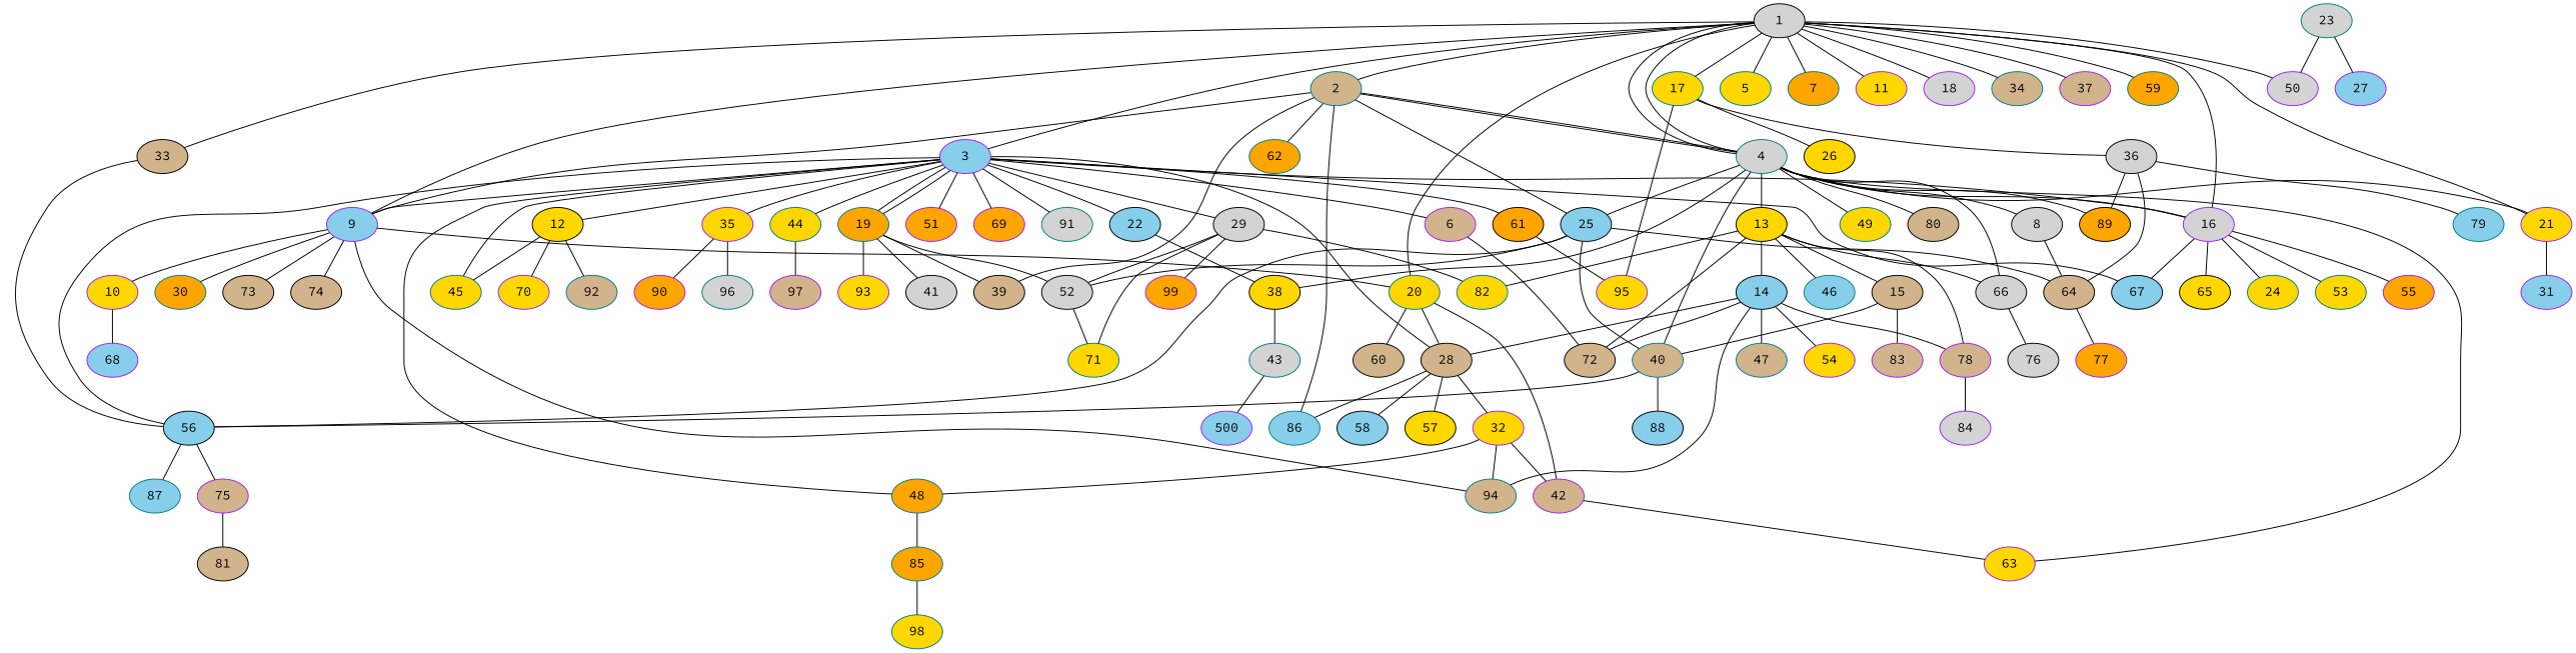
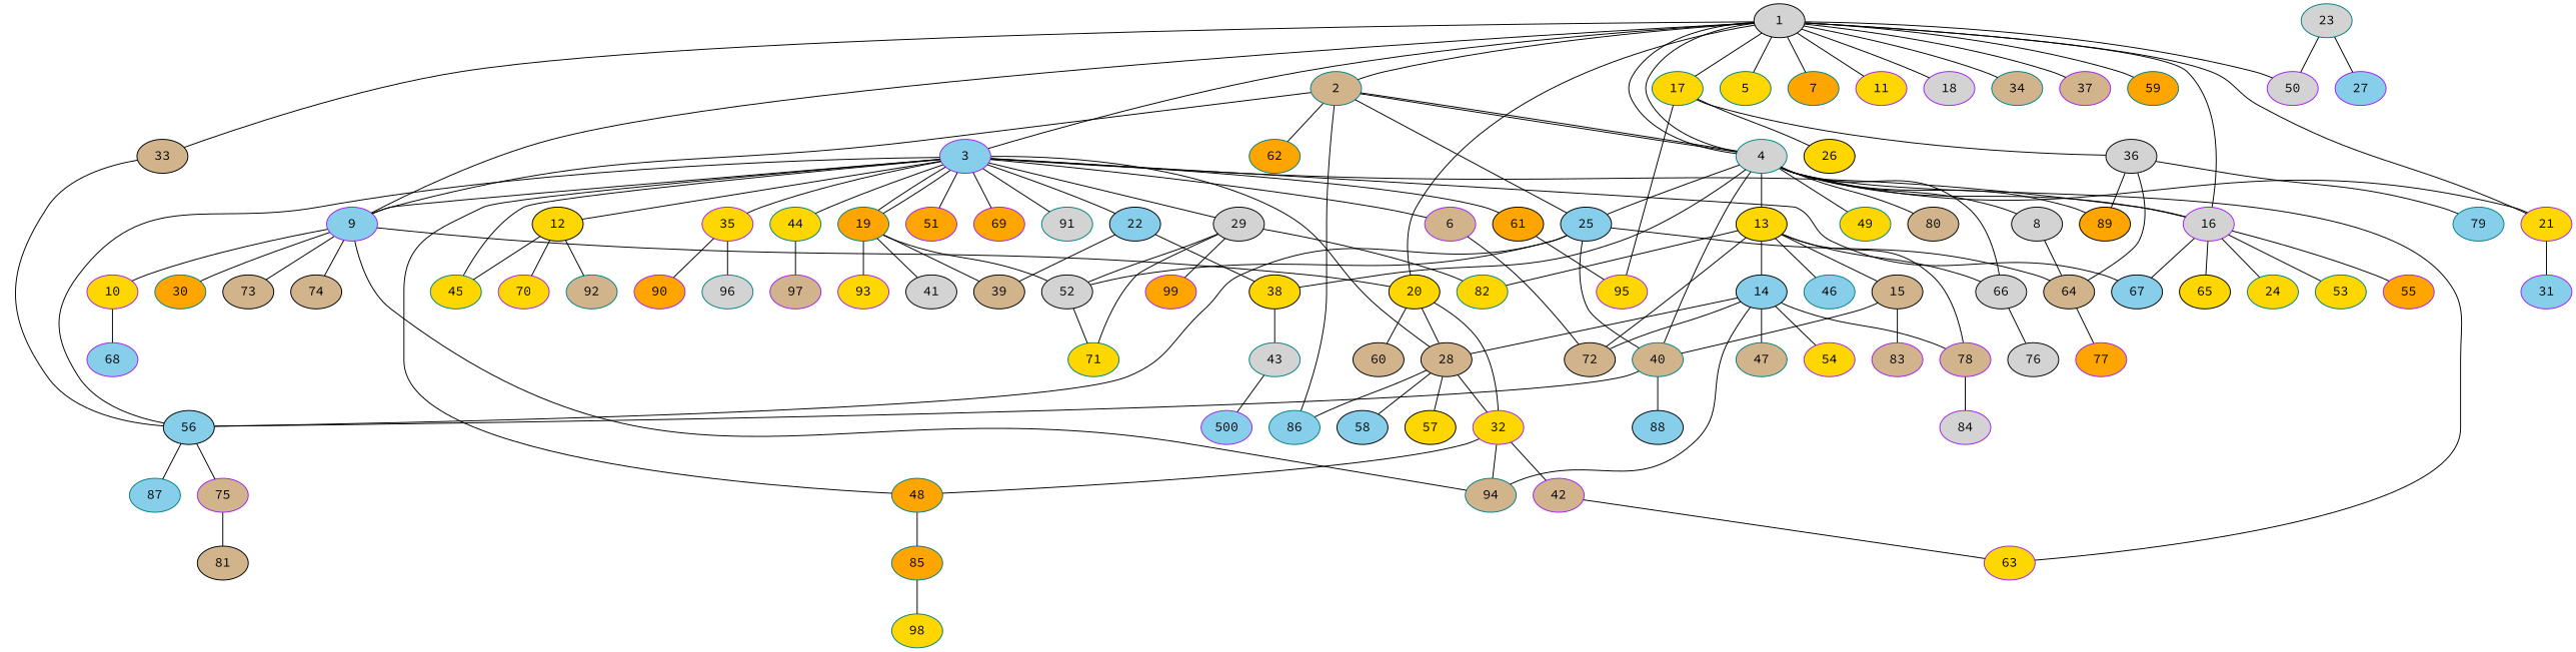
  graph {
    fontname="Source Code Pro"
    node [color=black fillcolor=gold fontname="Source Code Pro" style=filled]
    edge [fontname="Source Code Pro"]
    1 [fillcolor=lightgrey]
    2 [color=teal fillcolor=tan]
    3 [color=purple fillcolor=skyblue]
    4 [color=teal fillcolor=lightgrey]
    5 [color=teal]
    7 [color=teal fillcolor=orange]
    9 [color=purple fillcolor=skyblue]
    11 [color=purple]
    16 [color=purple fillcolor=lightgrey]
    17 [color=teal]
    18 [color=purple fillcolor=lightgrey]
-   20 [color=teal]
+   20
    21 [color=purple]
    33 [fillcolor=tan]
    34 [color=teal fillcolor=tan]
    37 [color=purple fillcolor=tan]
    50 [color=purple fillcolor=lightgrey]
    59 [color=teal fillcolor=orange]
    25 [fillcolor=skyblue]
    39 [fillcolor=tan]
    62 [color=teal fillcolor=orange]
    86 [color=teal fillcolor=skyblue]
    56 [fillcolor=skyblue]
    6 [color=purple fillcolor=tan]
    12
    19 [color=teal fillcolor=orange]
    22 [fillcolor=skyblue]
    28 [fillcolor=tan]
    29 [fillcolor=lightgrey]
    35 [color=purple]
    44 [color=teal]
    45 [color=teal]
    48 [color=teal fillcolor=orange]
    51 [color=purple fillcolor=orange]
    61 [fillcolor=orange]
    67 [fillcolor=skyblue]
    69 [color=purple fillcolor=orange]
    91 [color=teal fillcolor=lightgrey]
    8 [fillcolor=lightgrey]
    13
    38
    40 [color=teal fillcolor=tan]
    49 [color=teal]
    63 [color=purple]
    66 [fillcolor=lightgrey]
    80 [fillcolor=tan]
    89 [fillcolor=orange]
    10 [color=purple]
    30 [color=teal fillcolor=orange]
    73 [fillcolor=tan]
    74 [fillcolor=tan]
    94 [color=teal fillcolor=tan]
    24 [color=teal]
    53 [color=teal]
    55 [color=purple fillcolor=orange]
    65
    26
    36 [fillcolor=lightgrey]
    95 [color=purple]
    32 [color=purple]
    60 [fillcolor=tan]
    31 [color=purple fillcolor=skyblue]
    64 [fillcolor=tan]
    52 [fillcolor=lightgrey]
    75 [color=purple fillcolor=tan]
    87 [color=teal fillcolor=skyblue]
    72 [fillcolor=tan]
    70 [color=purple]
    92 [color=teal fillcolor=tan]
    41 [fillcolor=lightgrey]
    93 [color=purple]
    57
    58 [fillcolor=skyblue]
    82 [color=teal]
    71 [color=teal]
    99 [color=purple fillcolor=orange]
    90 [color=purple fillcolor=orange]
    96 [color=teal fillcolor=lightgrey]
    97 [color=purple fillcolor=tan]
    85 [color=teal fillcolor=orange]
    14 [fillcolor=skyblue]
    15 [fillcolor=tan]
    46 [color=teal fillcolor=skyblue]
    78 [color=purple fillcolor=tan]
    43 [color=teal fillcolor=lightgrey]
    88 [fillcolor=skyblue]
    76 [fillcolor=lightgrey]
    77 [color=purple fillcolor=orange]
    68 [color=purple fillcolor=skyblue]
    47 [color=teal fillcolor=tan]
    54 [color=purple]
    83 [color=purple fillcolor=tan]
    84 [color=purple fillcolor=lightgrey]
    79 [color=teal fillcolor=skyblue]
    23 [color=teal fillcolor=lightgrey]
    27 [color=purple fillcolor=skyblue]
    42 [color=purple fillcolor=tan]
    n98 [color=purple fillcolor=skyblue label=500]
    98 [color=teal]
    81 [fillcolor=tan]
    1 -- 2
    1 -- 3
    1 -- 4
    1 -- 4
    1 -- 5
    1 -- 7
    1 -- 9
    1 -- 11
    1 -- 16
    1 -- 17
    1 -- 18
    1 -- 20
    1 -- 21
    1 -- 33
    1 -- 34
    1 -- 37
    1 -- 50
    1 -- 59
    2 -- 4
    2 -- 4
    2 -- 9
    2 -- 25
-   2 -- 39
+   22 -- 39
    2 -- 62
    2 -- 86
    3 -- 9
    3 -- 16
    3 -- 56
    3 -- 6
    3 -- 12
    3 -- 19
    3 -- 19
    3 -- 22
    3 -- 28
    3 -- 29
    3 -- 35
    3 -- 44
    3 -- 45
    3 -- 48
    3 -- 51
    3 -- 61
    3 -- 67
    3 -- 69
    3 -- 91
    4 -- 16
    4 -- 21
    4 -- 25
    4 -- 8
    4 -- 13
    4 -- 38
    4 -- 40
    4 -- 49
    4 -- 63
    4 -- 66
    4 -- 80
    4 -- 89
    9 -- 20
    9 -- 10
    9 -- 30
    9 -- 73
    9 -- 74
    9 -- 94
    16 -- 67
    16 -- 24
    16 -- 53
    16 -- 55
    16 -- 65
    17 -- 26
    17 -- 36
    17 -- 95
    20 -- 28
-   20 -- 42
+   20 -- 32
    20 -- 60
    21 -- 31
    33 -- 56
    25 -- 56
    25 -- 40
    25 -- 64
    25 -- 52
    56 -- 75
    56 -- 87
    6 -- 72
    12 -- 45
    12 -- 70
    12 -- 92
    19 -- 39
    19 -- 52
    19 -- 41
    19 -- 93
    22 -- 38
    28 -- 86
    28 -- 32
    28 -- 57
    28 -- 58
    29 -- 52
    29 -- 82
    29 -- 71
    29 -- 99
    35 -- 90
    35 -- 96
    44 -- 97
    48 -- 85
    61 -- 95
    8 -- 64
    13 -- 66
    13 -- 72
    13 -- 82
    13 -- 14
    13 -- 15
    13 -- 46
    13 -- 78
    38 -- 43
    40 -- 56
    40 -- 88
    66 -- 76
    10 -- 68
    36 -- 89
    36 -- 64
    36 -- 79
    32 -- 48
    32 -- 94
    32 -- 42
    64 -- 77
    52 -- 71
    75 -- 81
    85 -- 98
    14 -- 28
    14 -- 94
    14 -- 72
    14 -- 78
    14 -- 47
    14 -- 54
    15 -- 40
    15 -- 83
    78 -- 84
    43 -- n98
    23 -- 50
    23 -- 27
    42 -- 63
  }
